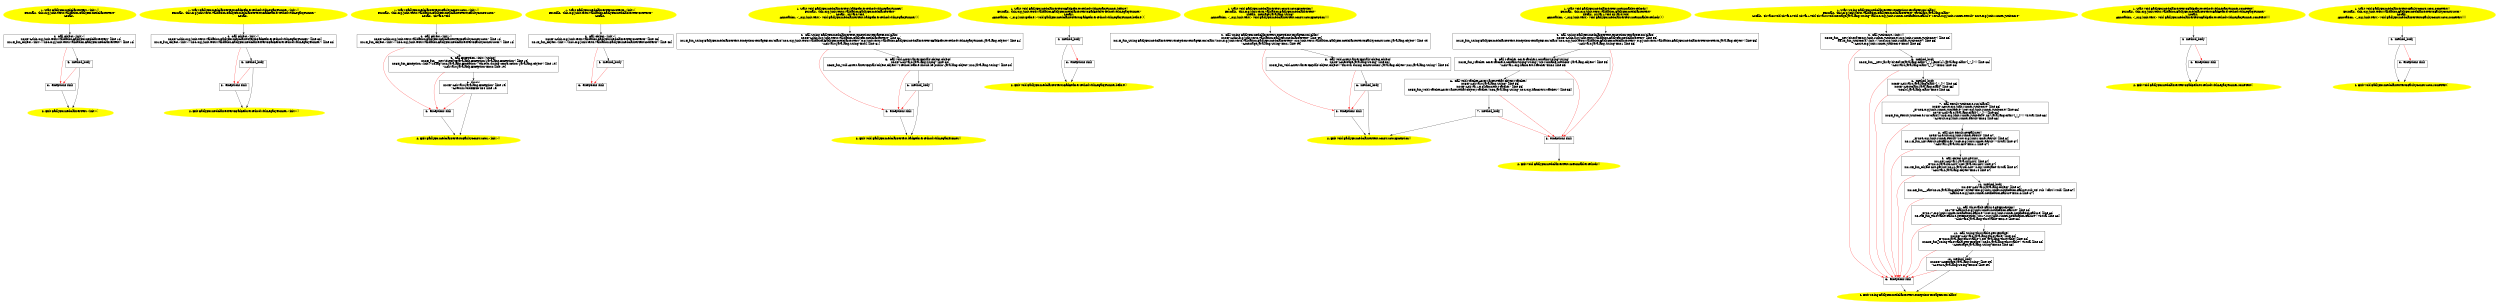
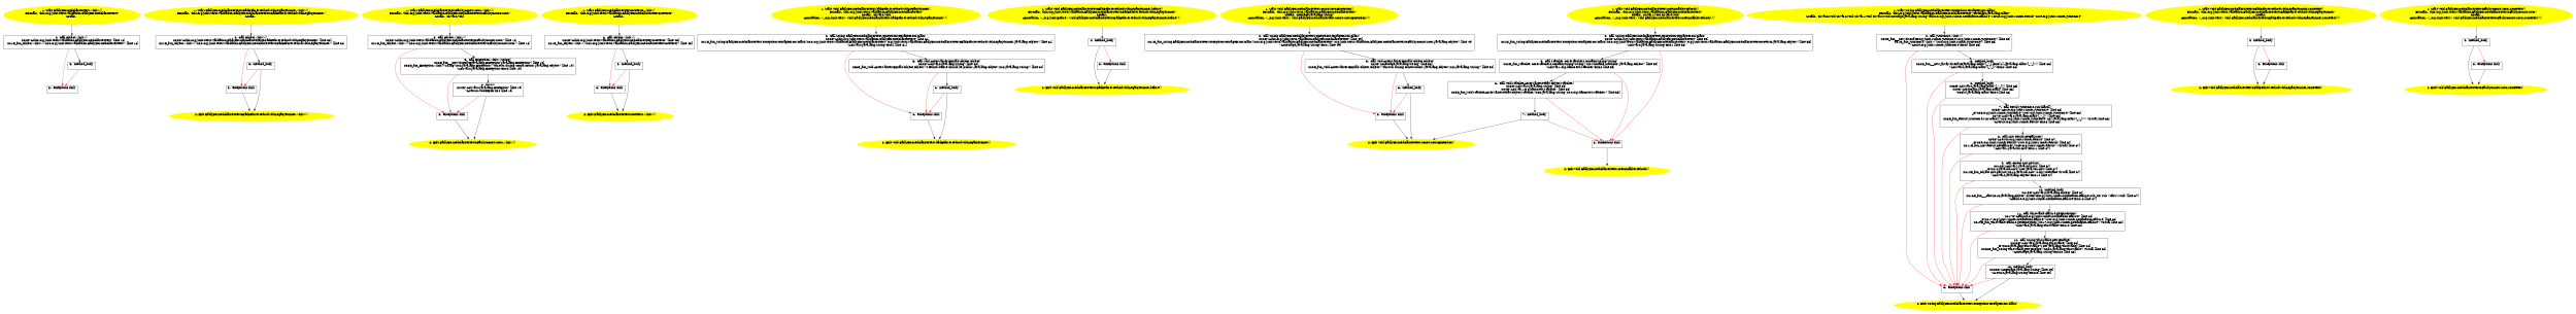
  digraph {
    node [shape=box]
    n1 [color=yellow label="1: Start BadlyFormedClassesTest.<init>()\nFormals:  this:org.junit.tests.validation.BadlyFormedClassesTest*\nLocals:  \n  " style=filled shape=""]
    n2 [label="4:  Call Object.<init>() \n   n$0=*&this:org.junit.tests.validation.BadlyFormedClassesTest* [line 16]\n  n$1=_fun_Object.<init>()(n$0:org.junit.tests.validation.BadlyFormedClassesTest*) [line 16]\n "]
    n3 [label="3:  exceptions sink \n  "]
    n4 [label="5:  method_body \n  "]
-   n5 [color=yellow label="2: Exit BadlyFormedClassesTest.<init>() \n  " style=filled shape=""]
    n6 [color=yellow label="1: Start BadlyFormedClassesTest$BadBeforeMethodWithLegacyRunner.<init>()\nFormals:  this:org.junit.tests.validation.BadlyFormedClassesTest$BadBeforeMethodWithLegacyRunner*\nLocals:  \n  " style=filled shape=""]
    n7 [label="4:  Call Object.<init>() \n   n$0=*&this:org.junit.tests.validation.BadlyFormedClassesTest$BadBeforeMethodWithLegacyRunner* [line 32]\n  n$1=_fun_Object.<init>()(n$0:org.junit.tests.validation.BadlyFormedClassesTest$BadBeforeMethodWithLegacyRunner*) [line 32]\n "]
    n8 [label="3:  exceptions sink \n  "]
    n9 [label="5:  method_body \n  "]
    n10 [color=yellow label="2: Exit BadlyFormedClassesTest$BadBeforeMethodWithLegacyRunner.<init>() \n  " style=filled shape=""]
    n11 [color=yellow label="1: Start BadlyFormedClassesTest$FaultyConstructor.<init>()\nFormals:  this:org.junit.tests.validation.BadlyFormedClassesTest$FaultyConstructor*\nLocals:  $irvar0:void \n  " style=filled shape=""]
    n12 [label="4:  Call Object.<init>() \n   n$0=*&this:org.junit.tests.validation.BadlyFormedClassesTest$FaultyConstructor* [line 18]\n  n$1=_fun_Object.<init>()(n$0:org.junit.tests.validation.BadlyFormedClassesTest$FaultyConstructor*) [line 18]\n "]
    n13 [label="3:  exceptions sink \n  "]
    n14 [label="5:  Call Exception.<init>(String) \n   n$2=_fun___new(sizeof(t=java.lang.Exception):java.lang.Exception*) [line 19]\n  n$3=_fun_Exception.<init>(String)(n$2:java.lang.Exception*,\"Thrown during construction\":java.lang.Object*) [line 19]\n  *&$irvar0:java.lang.Exception*=n$2 [line 19]\n "]
    n15 [color=yellow label="2: Exit BadlyFormedClassesTest$FaultyConstructor.<init>() \n  " style=filled shape=""]
    n16 [label="6:  throw \n   n$4=*&$irvar0:java.lang.Exception* [line 19]\n  *&return:void=EXN n$4 [line 19]\n "]
    n17 [color=yellow label="1: Start BadlyFormedClassesTest$NoTests.<init>()\nFormals:  this:org.junit.tests.validation.BadlyFormedClassesTest$NoTests*\nLocals:  \n  " style=filled shape=""]
    n18 [label="4:  Call Object.<init>() \n   n$0=*&this:org.junit.tests.validation.BadlyFormedClassesTest$NoTests* [line 43]\n  n$1=_fun_Object.<init>()(n$0:org.junit.tests.validation.BadlyFormedClassesTest$NoTests*) [line 43]\n "]
    n19 [label="3:  exceptions sink \n  "]
    n20 [label="5:  method_body \n  "]
+   n21 [color=yellow label="2: Exit BadlyFormedClassesTest$NoTests.<init>() \n  " style=filled shape=""]
    n22 [color=yellow label="1: Start void BadlyFormedClassesTest.badBeforeMethodWithLegacyRunner()\nFormals:  this:org.junit.tests.validation.BadlyFormedClassesTest*\nLocals:  $irvar0:void\nAnnotation: <_org.junit.Test> void BadlyFormedClassesTest.badBeforeMethodWithLegacyRunner()() \n  " style=filled shape=""]
    n23 [label="4:  Call String BadlyFormedClassesTest.exceptionMessageFrom(Class) \n   n$0=*&this:org.junit.tests.validation.BadlyFormedClassesTest* [line 61]\n  n$1=_fun_String BadlyFormedClassesTest.exceptionMessageFrom(Class)(n$0:org.junit.tests.validation.BadlyFormedClassesTest*,org.junit.tests.validation.BadlyFormedClassesTest$BadBeforeMethodWithLegacyRunner:java.lang.Object*) [line 61]\n  *&$irvar0:java.lang.String*=n$1 [line 61]\n "]
    n24 [label="3:  exceptions sink \n  "]
    n25 [label="5:  Call void Assert.assertEquals(Object,Object) \n   n$2=*&$irvar0:java.lang.String* [line 60]\n  n$3=_fun_void Assert.assertEquals(Object,Object)(\"Method before should be public\":java.lang.Object*,n$2:java.lang.String*) [line 60]\n "]
    n26 [color=yellow label="2: Exit void BadlyFormedClassesTest.badBeforeMethodWithLegacyRunner() \n  " style=filled shape=""]
    n27 [label="6:  method_body \n  "]
    n28 [color=yellow label="1: Start void BadlyFormedClassesTest$BadBeforeMethodWithLegacyRunner.before()\nFormals:  this:org.junit.tests.validation.BadlyFormedClassesTest$BadBeforeMethodWithLegacyRunner*\nLocals: \nAnnotation: <_org.junit.Before> void BadlyFormedClassesTest$BadBeforeMethodWithLegacyRunner.before()() \n  " style=filled shape=""]
    n29 [label="4:  method_body \n  "]
    n30 [color=yellow label="2: Exit void BadlyFormedClassesTest$BadBeforeMethodWithLegacyRunner.before() \n  " style=filled shape=""]
    n31 [label="3:  exceptions sink \n  "]
    n32 [color=yellow label="1: Start void BadlyFormedClassesTest.constructorException()\nFormals:  this:org.junit.tests.validation.BadlyFormedClassesTest*\nLocals:  message:java.lang.String*\nAnnotation: <_org.junit.Test> void BadlyFormedClassesTest.constructorException()() \n  " style=filled shape=""]
    n33 [label="4:  Call String BadlyFormedClassesTest.exceptionMessageFrom(Class) \n   n$0=*&this:org.junit.tests.validation.BadlyFormedClassesTest* [line 49]\n  n$1=_fun_String BadlyFormedClassesTest.exceptionMessageFrom(Class)(n$0:org.junit.tests.validation.BadlyFormedClassesTest*,org.junit.tests.validation.BadlyFormedClassesTest$FaultyConstructor:java.lang.Object*) [line 49]\n  *&message:java.lang.String*=n$1 [line 49]\n "]
    n34 [label="3:  exceptions sink \n  "]
    n35 [label="5:  Call void Assert.assertEquals(Object,Object) \n   n$2=*&message:java.lang.String* [line 50]\n  n$3=_fun_void Assert.assertEquals(Object,Object)(\"Thrown during construction\":java.lang.Object*,n$2:java.lang.String*) [line 50]\n "]
    n36 [color=yellow label="2: Exit void BadlyFormedClassesTest.constructorException() \n  " style=filled shape=""]
    n37 [label="6:  method_body \n  "]
    n38 [color=yellow label="1: Start String BadlyFormedClassesTest.exceptionMessageFrom(Class)\nFormals:  this:org.junit.tests.validation.BadlyFormedClassesTest* testClass:java.lang.Class*\nLocals:  $irvar3:void $irvar2:void $irvar1:void $irvar0:void message:java.lang.String* failure:org.junit.runner.notification.Failure* result:org.junit.runner.Result* core:org.junit.runner.JUnitCore* \n  " style=filled shape=""]
    n39 [label="4:  Call JUnitCore.<init>() \n   n$0=_fun___new(sizeof(t=org.junit.runner.JUnitCore):org.junit.runner.JUnitCore*) [line 65]\n  n$1=_fun_JUnitCore.<init>()(n$0:org.junit.runner.JUnitCore*) [line 65]\n  *&core:org.junit.runner.JUnitCore*=n$0 [line 65]\n "]
    n40 [label="3:  exceptions sink \n  "]
    n41 [label="5:  method_body \n   n$2=_fun___new_array(sizeof(t=java.lang.Class*[_*_];len=[1]):java.lang.Class*[_*_](*)) [line 66]\n  *&$irvar0:java.lang.Class*[_*_](*)=n$2 [line 66]\n "]
    n42 [color=yellow label="2: Exit String BadlyFormedClassesTest.exceptionMessageFrom(Class) \n  " style=filled shape=""]
    n43 [label="6:  method_body \n   n$3=*&$irvar0:java.lang.Class*[_*_](*) [line 66]\n  n$4=*&testClass:java.lang.Class* [line 66]\n  *n$3[0]:java.lang.Class*=n$4 [line 66]\n "]
    n44 [label="7:  Call Result JUnitCore.run(Class[]) \n   n$5=*&core:org.junit.runner.JUnitCore* [line 66]\n  _=*n$5:org.junit.runner.JUnitCore*(root org.junit.runner.JUnitCore) [line 66]\n  n$7=*&$irvar0:java.lang.Class*[_*_](*) [line 66]\n  n$8=_fun_Result JUnitCore.run(Class[])(n$5:org.junit.runner.JUnitCore*,n$7:java.lang.Class*[_*_](*)) virtual [line 66]\n  *&result:org.junit.runner.Result*=n$8 [line 66]\n "]
    n45 [label="8:  Call List Result.getFailures() \n   n$9=*&result:org.junit.runner.Result* [line 67]\n  _=*n$9:org.junit.runner.Result*(root org.junit.runner.Result) [line 67]\n  n$11=_fun_List Result.getFailures()(n$9:org.junit.runner.Result*) virtual [line 67]\n  *&$irvar1:java.util.List*=n$11 [line 67]\n "]
    n46 [label="9:  Call Object List.get(int) \n   n$12=*&$irvar1:java.util.List* [line 67]\n  _=*n$12:java.util.List*(root java.util.List) [line 67]\n  n$14=_fun_Object List.get(int)(n$12:java.util.List*,0:int) interface virtual [line 67]\n  *&$irvar2:java.lang.Object*=n$14 [line 67]\n "]
    n47 [label="10:  method_body \n   n$15=*&$irvar2:java.lang.Object* [line 67]\n  n$16=_fun___cast(n$15:java.lang.Object*,sizeof(t=org.junit.runner.notification.Failure;sub_t=( sub )(cast)):void) [line 67]\n  *&failure:org.junit.runner.notification.Failure*=n$16 [line 67]\n "]
    n48 [label="11:  Call Throwable Failure.getException() \n   n$17=*&failure:org.junit.runner.notification.Failure* [line 68]\n  _=*n$17:org.junit.runner.notification.Failure*(root org.junit.runner.notification.Failure) [line 68]\n  n$19=_fun_Throwable Failure.getException()(n$17:org.junit.runner.notification.Failure*) virtual [line 68]\n  *&$irvar3:java.lang.Throwable*=n$19 [line 68]\n "]
    n49 [label="12:  Call String Throwable.getMessage() \n   n$20=*&$irvar3:java.lang.Throwable* [line 68]\n  _=*n$20:java.lang.Throwable*(root java.lang.Throwable) [line 68]\n  n$22=_fun_String Throwable.getMessage()(n$20:java.lang.Throwable*) virtual [line 68]\n  *&message:java.lang.String*=n$22 [line 68]\n "]
    n50 [label="13:  method_body \n   n$23=*&message:java.lang.String* [line 69]\n  *&return:java.lang.String*=n$23 [line 69]\n "]
    n51 [color=yellow label="1: Start void BadlyFormedClassesTest.noRunnableMethods()\nFormals:  this:org.junit.tests.validation.BadlyFormedClassesTest*\nLocals:  $irvar1:void $irvar0:void\nAnnotation: <_org.junit.Test> void BadlyFormedClassesTest.noRunnableMethods()() \n  " style=filled shape=""]
    n52 [label="4:  Call String BadlyFormedClassesTest.exceptionMessageFrom(Class) \n   n$0=*&this:org.junit.tests.validation.BadlyFormedClassesTest* [line 55]\n  n$1=_fun_String BadlyFormedClassesTest.exceptionMessageFrom(Class)(n$0:org.junit.tests.validation.BadlyFormedClassesTest*,org.junit.tests.validation.BadlyFormedClassesTest$NoTests:java.lang.Object*) [line 55]\n  *&$irvar0:java.lang.String*=n$1 [line 55]\n "]
    n53 [label="3:  exceptions sink \n  "]
    n54 [label="5:  Call Matcher CoreMatchers.containsString(String) \n   n$2=_fun_Matcher CoreMatchers.containsString(String)(\"No runnable methods\":java.lang.Object*) [line 55]\n  *&$irvar1:org.hamcrest.Matcher*=n$2 [line 55]\n "]
    n55 [color=yellow label="2: Exit void BadlyFormedClassesTest.noRunnableMethods() \n  " style=filled shape=""]
    n56 [label="6:  Call void MatcherAssert.assertThat(Object,Matcher) \n   n$3=*&$irvar0:java.lang.String* [line 55]\n  n$4=*&$irvar1:org.hamcrest.Matcher* [line 55]\n  n$5=_fun_void MatcherAssert.assertThat(Object,Matcher)(n$3:java.lang.String*,n$4:org.hamcrest.Matcher*) [line 55]\n "]
    n57 [label="7:  method_body \n  "]
    n58 [color=yellow label="1: Start void BadlyFormedClassesTest$BadBeforeMethodWithLegacyRunner.someTest()\nFormals:  this:org.junit.tests.validation.BadlyFormedClassesTest$BadBeforeMethodWithLegacyRunner*\nLocals: \nAnnotation: <_org.junit.Test> void BadlyFormedClassesTest$BadBeforeMethodWithLegacyRunner.someTest()() \n  " style=filled shape=""]
    n59 [label="4:  method_body \n  "]
    n60 [color=yellow label="2: Exit void BadlyFormedClassesTest$BadBeforeMethodWithLegacyRunner.someTest() \n  " style=filled shape=""]
    n61 [label="3:  exceptions sink \n  "]
    n62 [color=yellow label="1: Start void BadlyFormedClassesTest$FaultyConstructor.someTest()\nFormals:  this:org.junit.tests.validation.BadlyFormedClassesTest$FaultyConstructor*\nLocals: \nAnnotation: <_org.junit.Test> void BadlyFormedClassesTest$FaultyConstructor.someTest()() \n  " style=filled shape=""]
    n63 [label="4:  method_body \n  "]
    n64 [color=yellow label="2: Exit void BadlyFormedClassesTest$FaultyConstructor.someTest() \n  " style=filled shape=""]
    n65 [label="3:  exceptions sink \n  "]
    n1 -> n2
    n2 -> n3 [color=red]
    n2 -> n4
-   n3 -> n5
    n4 -> n3 [color=red]
-   n4 -> n5
    n6 -> n7
    n7 -> n8 [color=red]
    n7 -> n9
    n8 -> n10
    n9 -> n8 [color=red]
    n9 -> n10
    n11 -> n12
    n12 -> n13 [color=red]
    n12 -> n14
    n13 -> n15
    n14 -> n13 [color=red]
    n14 -> n16
    n16 -> n13 [color=red]
    n16 -> n15
    n17 -> n18
    n18 -> n19 [color=red]
    n18 -> n20
+   n19 -> n21
    n20 -> n19 [color=red]
+   n20 -> n21
    n22 -> n23
    n23 -> n24 [color=red]
    n23 -> n25
    n24 -> n26
    n25 -> n24 [color=red]
    n25 -> n27
    n27 -> n24 [color=red]
    n27 -> n26
    n28 -> n29
    n29 -> n30
    n29 -> n31 [color=red]
    n31 -> n30
    n32 -> n33
    n33 -> n34 [color=red]
    n33 -> n35
    n34 -> n36
    n35 -> n34 [color=red]
    n35 -> n37
    n37 -> n34 [color=red]
    n37 -> n36
    n38 -> n39
    n39 -> n40 [color=red]
    n39 -> n41
    n40 -> n42
    n41 -> n40 [color=red]
    n41 -> n43
    n43 -> n40 [color=red]
    n43 -> n44
    n44 -> n40 [color=red]
    n44 -> n45
    n45 -> n40 [color=red]
    n45 -> n46
    n46 -> n40 [color=red]
    n46 -> n47
    n47 -> n40 [color=red]
    n47 -> n48
    n48 -> n40 [color=red]
    n48 -> n49
    n49 -> n40 [color=red]
    n49 -> n50
    n50 -> n40 [color=red]
    n50 -> n42
    n51 -> n52
    n52 -> n53 [color=red]
    n52 -> n54
    n53 -> n55
    n54 -> n53 [color=red]
    n54 -> n56
    n56 -> n53 [color=red]
    n56 -> n57
    n57 -> n36
    n57 -> n53 [color=red]
    n58 -> n59
    n59 -> n60
    n59 -> n61 [color=red]
    n61 -> n60
    n62 -> n63
    n63 -> n64
    n63 -> n65 [color=red]
    n65 -> n64
  }
